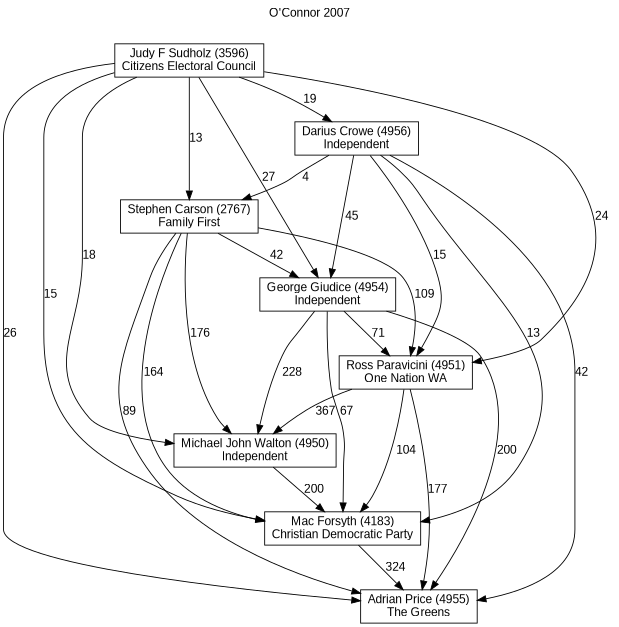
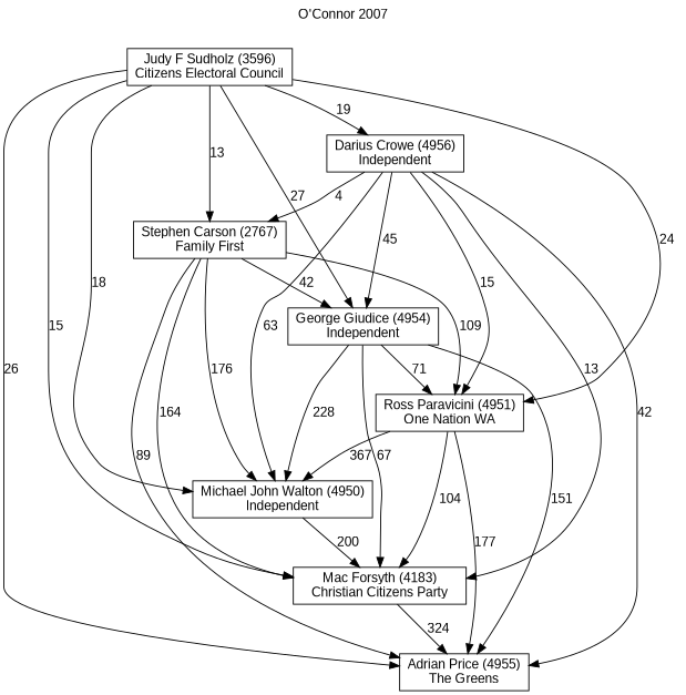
  digraph {
    fontname="Liberation Sans"
    label="O'Connor 2007"
    labelloc=t
    mclimit=10
    node [fontname="Liberation Sans" shape=box]
    edge [fontname="Liberation Sans"]
    n1 [label="Adrian Price (4955)\nThe Greens"]
    n2 [label="Darius Crowe (4956)\nIndependent"]
    n3 [label="George Giudice (4954)\nIndependent"]
-   n4 [label="Mac Forsyth (4183)\nChristian Democratic Party"]
+   n4 [label="Mac Forsyth (4183)\nChristian Citizens Party"]
    n5 [label="Michael John Walton (4950)\nIndependent"]
    n6 [label="Ross Paravicini (4951)\nOne Nation WA"]
    n7 [label="Stephen Carson (2767)\nFamily First"]
    n8 [label="Judy F Sudholz (3596)\nCitizens Electoral Council"]
    n2 -> n1 [label=42]
    n2 -> n3 [label=45]
    n2 -> n4 [label=13]
+   n2 -> n5 [label=63]
    n2 -> n6 [label=15]
    n2 -> n7 [label=4]
-   n3 -> n1 [label=200]
+   n3 -> n1 [label=151]
    n3 -> n4 [label=67]
    n3 -> n5 [label=228]
    n3 -> n6 [label=71]
    n4 -> n1 [label=324]
    n5 -> n4 [label=200]
    n6 -> n1 [label=177]
    n6 -> n4 [label=104]
    n6 -> n5 [label=367]
    n7 -> n1 [label=89]
    n7 -> n3 [label=42]
    n7 -> n4 [label=164]
    n7 -> n5 [label=176]
    n7 -> n6 [label=109]
    n8 -> n1 [label=26]
    n8 -> n2 [label=19]
    n8 -> n3 [label=27]
    n8 -> n4 [label=15]
    n8 -> n5 [label=18]
    n8 -> n6 [label=24]
    n8 -> n7 [label=13]
  }
